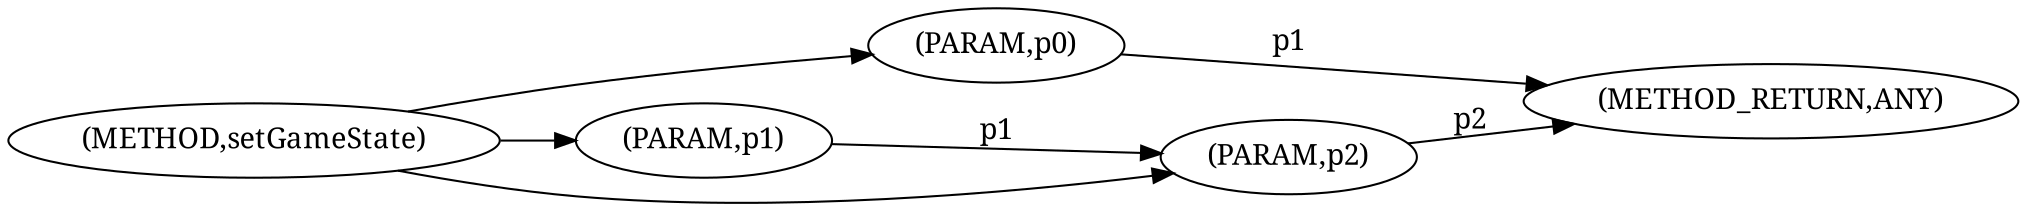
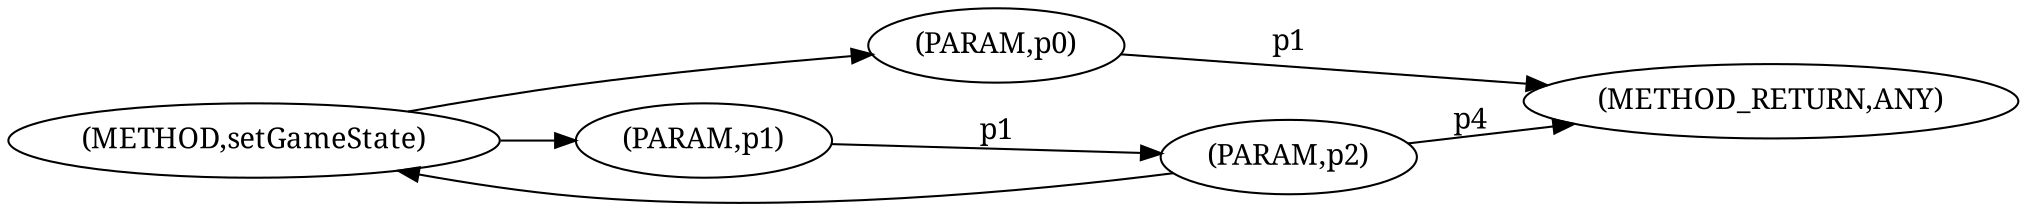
  digraph {
    fontname="Noto Serif"
    rankdir=LR
    node [fontname="Noto Serif"]
    edge [fontname="Noto Serif"]
    n1 [label=<(METHOD,setGameState)>]
    n2 [label=<(PARAM,p0)>]
    n3 [label=<(PARAM,p1)>]
    n4 [label=<(PARAM,p2)>]
    n5 [label=<(METHOD_RETURN,ANY)>]
    n1 -> n2
    n1 -> n3
-   n1 -> n4
+   n4 -> n1
    n2 -> n5 [label=p1]
    n3 -> n4 [label=p1]
-   n4 -> n5 [label=p2]
+   n4 -> n5 [label=p4]
  }
